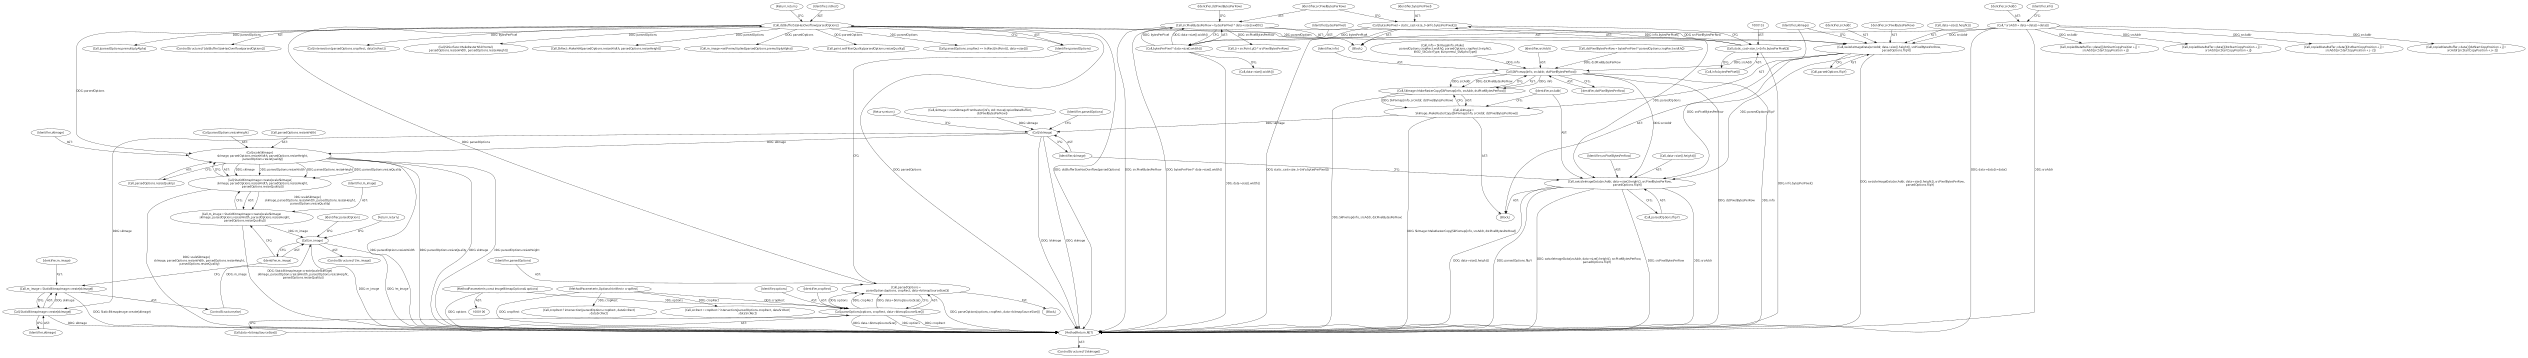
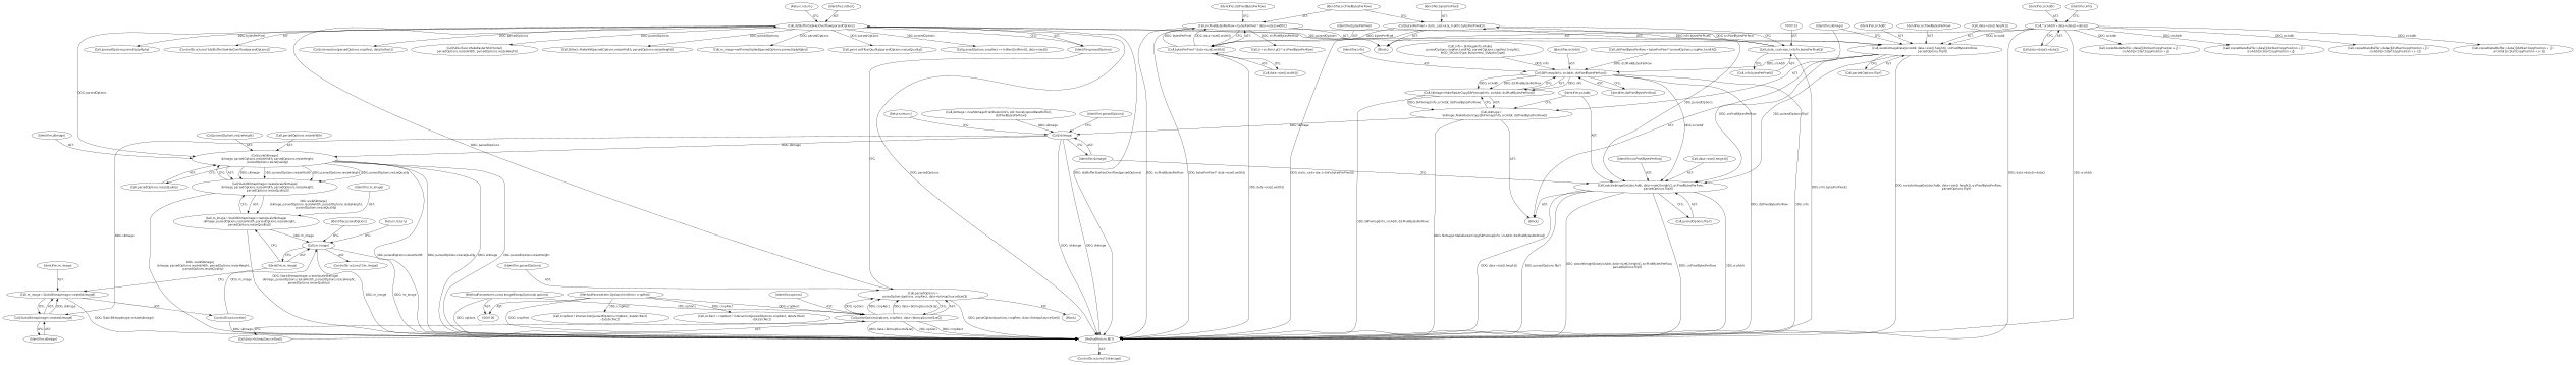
  digraph {
    fontname=Ubuntu
    node [fontname=Ubuntu]
    edge [fontname=Ubuntu]
    n1 [label="(Call,swizzleImageData(srcAddr, data->size().height(), srcPixelBytesPerRow,\n                       parsedOptions.flipY))"]
    n2 [label="(Call,SkPixmap(info, srcAddr, dstPixelBytesPerRow))"]
    n3 [label="(Call,swizzleImageData(srcAddr, data->size().height(), srcPixelBytesPerRow,\n                        parsedOptions.flipY))"]
    n4 [label="(Call,parsedOptions.flipY)"]
    n5 [label="(MethodReturn,RET)"]
    n6 [label="(Block,)"]
    n7 [label="(Call,SkImage::MakeRasterCopy(SkPixmap(info, srcAddr, dstPixelBytesPerRow)))"]
    n8 [label="(Identifier,dstPixelBytesPerRow)"]
    n9 [label="(Call,parsedOptions.flipY)"]
    n10 [label="(ControlStructure,if (!skImage))"]
    n11 [label="(Call,* srcAddr = data->data()->data())"]
    n12 [label="(Call,copiedDataBuffer->data()[dstStartCopyPosition + j] =\n                    srcAddr[srcStartCopyPosition + j - 2])"]
    n13 [label="(Call,copiedDataBuffer->data()[dstStartCopyPosition + j] =\n                    srcAddr[srcStartCopyPosition + j + 2])"]
+   n14 [label="(Call,data->data()->data())"]
    n15 [label="(Call,copiedDataBuffer->data()[dstStartCopyPosition + j] =\n                  srcAddr[srcStartCopyPosition + j])"]
    n16 [label="(Block,)"]
    n17 [label="(Call,copiedDataBuffer->data()[dstStartCopyPosition + j] =\n                    srcAddr[srcStartCopyPosition + j])"]
    n18 [label="(Call,srcPixelBytesPerRow = bytesPerPixel * data->size().width())"]
    n19 [label="(Call,bytesPerPixel * data->size().width())"]
    n20 [label="(Call,(i + srcPoint.y()) * srcPixelBytesPerRow)"]
    n21 [label="(Call,data->size().width())"]
    n22 [label="(Call,bytesPerPixel = static_cast<size_t>(info.bytesPerPixel()))"]
    n23 [label="(Call,static_cast<size_t>(info.bytesPerPixel()))"]
    n24 [label="(Call,info.bytesPerPixel())"]
    n25 [label="(Call,dstBufferSizeHasOverflow(parsedOptions))"]
    n26 [label="(Call,scaleSkImage(\n          skImage, parsedOptions.resizeWidth, parsedOptions.resizeHeight,\n          parsedOptions.resizeQuality))"]
    n27 [label="(Call,!parsedOptions.premultiplyAlpha)"]
    n28 [label="(ControlStructure,if (dstBufferSizeHasOverflow(parsedOptions)))"]
    n29 [label="(Call,intersection(parsedOptions.cropRect, dataSrcRect))"]
    n30 [label="(Call,SkSurface::MakeRasterN32Premul(\n        parsedOptions.resizeWidth, parsedOptions.resizeHeight))"]
    n31 [label="(Call,SkRect::MakeWH(parsedOptions.resizeWidth, parsedOptions.resizeHeight))"]
    n32 [label="(Call,m_image->setPremultiplied(parsedOptions.premultiplyAlpha))"]
    n33 [label="(Call,paint.setFilterQuality(parsedOptions.resizeQuality))"]
    n34 [label="(Identifier,parsedOptions)"]
    n35 [label="(Call,parsedOptions.cropRect == IntRect(IntPoint(), data->size()))"]
    n36 [label="(Call,StaticBitmapImage::create(scaleSkImage(\n          skImage, parsedOptions.resizeWidth, parsedOptions.resizeHeight,\n          parsedOptions.resizeQuality)))"]
    n37 [label="(Call,parsedOptions.resizeQuality)"]
    n38 [label="(Call,parsedOptions =\n      parseOptions(options, cropRect, data->bitmapSourceSize()))"]
    n39 [label="(Call,parseOptions(options, cropRect, data->bitmapSourceSize()))"]
    n40 [label="(Block,)"]
    n41 [label="(Call,data->bitmapSourceSize())"]
    n42 [label="(MethodParameterIn,const ImageBitmapOptions& options)"]
    1000100
    n44 [label="(MethodParameterIn,Optional<IntRect> cropRect)"]
    n45 [label="(Call,cropRect ? intersection(parsedOptions.cropRect, dataSrcRect)\n                             : dataSrcRect)"]
    n46 [label="(Call,srcRect = cropRect ? intersection(parsedOptions.cropRect, dataSrcRect)\n                             : dataSrcRect)"]
    n47 [label="(Call,skImage =\n          SkImage::MakeRasterCopy(SkPixmap(info, srcAddr, dstPixelBytesPerRow)))"]
    n48 [label="(Call,!skImage)"]
    n49 [label="(Call,StaticBitmapImage::create(skImage))"]
    n50 [label="(Identifier,skImage)"]
    n51 [label="(Call,m_image = StaticBitmapImage::create(skImage))"]
    n52 [label="(Identifier,skImage)"]
    n53 [label="(Call,m_image = StaticBitmapImage::create(scaleSkImage(\n          skImage, parsedOptions.resizeWidth, parsedOptions.resizeHeight,\n          parsedOptions.resizeQuality)))"]
    n54 [label="(Call,!m_image)"]
    n55 [label="(Identifier,m_image)"]
    n56 [label="(ControlStructure,if (!m_image))"]
    n57 [label="(ControlStructure,else)"]
-   n58 [label="(Identifier,cropRect)"]
    n59 [label="(Identifier,srcAddr)"]
    n60 [label="(Identifier,bytesPerPixel)"]
    n61 [label="(Identifier,m_image)"]
    n62 [label="(Identifier,dstPixelBytesPerRow)"]
    n63 [label="(Identifier,srcPixelBytesPerRow)"]
    n64 [label="(Return,return;)"]
    n65 [label="(Identifier,m_image)"]
    n66 [label="(Call,dstPixelBytesPerRow = bytesPerPixel * parsedOptions.cropRect.width())"]
    n67 [label="(Call,skImage = newSkImageFromRaster(info, std::move(copiedDataBuffer),\n                                     dstPixelBytesPerRow))"]
    n68 [label="(Identifier,info)"]
    n69 [label="(Identifier,srcPixelBytesPerRow)"]
    n70 [label="(Identifier,srcAddr)"]
    n71 [label="(Call,parsedOptions.resizeWidth)"]
    n72 [label="(Identifier,skImage)"]
    n73 [label="(Identifier,skImage)"]
    n74 [label="(Identifier,options)"]
    n75 [label="(Identifier,parsedOptions)"]
    n76 [label="(Call,data->size().height())"]
    n77 [label="(Identifier,parsedOptions)"]
    n78 [label="(Identifier,srcPixelBytesPerRow)"]
    n79 [label="(Return,return;)"]
    n80 [label="(Call,data->size().height())"]
    n81 [label="(Identifier,bytesPerPixel)"]
    n82 [label="(Identifier,srcAddr)"]
    n83 [label="(Call,info = SkImageInfo::Make(\n         parsedOptions.cropRect.width(), parsedOptions.cropRect.height(),\n         kN32_SkColorType, kUnpremul_SkAlphaType))"]
    n84 [label="(Identifier,srcRect)"]
    n85 [label="(Identifier,srcAddr)"]
    n86 [label="(Identifier,parsedOptions)"]
    n87 [label="(Return,return;)"]
    n88 [label="(Identifier,info)"]
    n89 [label="(Call,parsedOptions.resizeHeight)"]
    1000155
    n1 -> n2 [label="DDG: srcAddr"]
    n1 -> n3 [label="DDG: srcPixelBytesPerRow"]
    n1 -> n3 [label="DDG: parsedOptions.flipY"]
    n1 -> n4 [label="CFG: "]
    n1 -> n5 [label="DDG: swizzleImageData(srcAddr, data->size().height(), srcPixelBytesPerRow,\n                       parsedOptions.flipY)"]
    n1 -> n6 [label="AST: "]
    n2 -> n3 [label="DDG: srcAddr"]
    n2 -> n5 [label="DDG: info"]
    n2 -> n5 [label="DDG: dstPixelBytesPerRow"]
    n2 -> n7 [label="AST: "]
    n2 -> n7 [label="DDG: info"]
    n2 -> n7 [label="DDG: srcAddr"]
    n2 -> n7 [label="DDG: dstPixelBytesPerRow"]
    n2 -> n8 [label="CFG: "]
    n3 -> n5 [label="DDG: srcAddr"]
    n3 -> n5 [label="DDG: data->size().height()"]
    n3 -> n5 [label="DDG: parsedOptions.flipY"]
    n3 -> n5 [label="DDG: swizzleImageData(srcAddr, data->size().height(), srcPixelBytesPerRow,\n                        parsedOptions.flipY)"]
    n3 -> n5 [label="DDG: srcPixelBytesPerRow"]
    n3 -> n6 [label="AST: "]
    n3 -> n9 [label="CFG: "]
    n4 -> n1 [label="AST: "]
    n5 -> n10 [label="AST: "]
    n7 -> n2 [label="CFG: "]
    n7 -> n5 [label="DDG: SkPixmap(info, srcAddr, dstPixelBytesPerRow)"]
    n7 -> n47 [label="AST: "]
    n7 -> n47 [label="DDG: SkPixmap(info, srcAddr, dstPixelBytesPerRow)"]
    n8 -> n2 [label="AST: "]
    n9 -> n3 [label="AST: "]
    n11 -> n1 [label="DDG: srcAddr"]
    n11 -> n5 [label="DDG: data->data()->data()"]
    n11 -> n5 [label="DDG: srcAddr"]
    n11 -> n12 [label="DDG: srcAddr"]
    n11 -> n13 [label="DDG: srcAddr"]
+   n11 -> n14 [label="CFG: "]
    n11 -> n15 [label="DDG: srcAddr"]
    n11 -> n16 [label="AST: "]
    n11 -> n17 [label="DDG: srcAddr"]
+   n14 -> n11 [label="AST: "]
    n18 -> n1 [label="DDG: srcPixelBytesPerRow"]
    n18 -> n5 [label="DDG: srcPixelBytesPerRow"]
    n18 -> n5 [label="DDG: bytesPerPixel * data->size().width()"]
    n18 -> n16 [label="AST: "]
    n18 -> n19 [label="CFG: "]
    n18 -> n20 [label="DDG: srcPixelBytesPerRow"]
    n19 -> n5 [label="DDG: data->size().width()"]
    n19 -> n18 [label="AST: "]
    n19 -> n18 [label="DDG: bytesPerPixel"]
    n19 -> n18 [label="DDG: data->size().width()"]
    n19 -> n21 [label="CFG: "]
+   n21 -> n19 [label="AST: "]
    n22 -> n5 [label="DDG: static_cast<size_t>(info.bytesPerPixel())"]
    n22 -> n16 [label="AST: "]
    n22 -> n19 [label="DDG: bytesPerPixel"]
    n22 -> n23 [label="CFG: "]
    n23 -> n5 [label="DDG: info.bytesPerPixel()"]
    n23 -> n22 [label="AST: "]
    n23 -> n22 [label="DDG: info.bytesPerPixel()"]
    n23 -> n24 [label="CFG: "]
    n24 -> n23 [label="AST: "]
    n25 -> n1 [label="DDG: parsedOptions"]
    n25 -> n3 [label="DDG: parsedOptions"]
    n25 -> n5 [label="DDG: parsedOptions"]
    n25 -> n5 [label="DDG: dstBufferSizeHasOverflow(parsedOptions)"]
    n25 -> n26 [label="DDG: parsedOptions"]
-   n25 -> n27 [label="DDG: parsedOptions"]
+   n25 -> n27 [label="DDG: bytesPerPixel"]
    n25 -> n28 [label="AST: "]
-   n25 -> n29 [label="DDG: bytesPerPixel"]
+   n25 -> n29 [label="DDG: parsedOptions"]
    n25 -> n30 [label="DDG: parsedOptions"]
    n25 -> n31 [label="DDG: parsedOptions"]
    n25 -> n32 [label="DDG: parsedOptions"]
    n25 -> n33 [label="DDG: parsedOptions"]
    n25 -> n34 [label="CFG: "]
    n25 -> n35 [label="DDG: parsedOptions"]
    n26 -> n5 [label="DDG: parsedOptions.resizeHeight"]
    n26 -> n5 [label="DDG: parsedOptions.resizeWidth"]
    n26 -> n5 [label="DDG: parsedOptions.resizeQuality"]
    n26 -> n5 [label="DDG: skImage"]
    n26 -> n36 [label="AST: "]
    n26 -> n36 [label="DDG: skImage"]
    n26 -> n36 [label="DDG: parsedOptions.resizeWidth"]
    n26 -> n36 [label="DDG: parsedOptions.resizeHeight"]
    n26 -> n36 [label="DDG: parsedOptions.resizeQuality"]
    n26 -> n37 [label="CFG: "]
    n34 -> n25 [label="AST: "]
    n34 -> n38 [label="CFG: "]
    n36 -> n5 [label="DDG: scaleSkImage(\n          skImage, parsedOptions.resizeWidth, parsedOptions.resizeHeight,\n          parsedOptions.resizeQuality)"]
    n36 -> n26 [label="CFG: "]
    n36 -> n53 [label="AST: "]
    n36 -> n53 [label="DDG: scaleSkImage(\n          skImage, parsedOptions.resizeWidth, parsedOptions.resizeHeight,\n          parsedOptions.resizeQuality)"]
    n37 -> n26 [label="AST: "]
    n38 -> n5 [label="DDG: parseOptions(options, cropRect, data->bitmapSourceSize())"]
    n38 -> n25 [label="DDG: parsedOptions"]
    n38 -> n39 [label="CFG: "]
    n38 -> n40 [label="AST: "]
    n39 -> n5 [label="DDG: data->bitmapSourceSize()"]
    n39 -> n5 [label="DDG: options"]
    n39 -> n5 [label="DDG: cropRect"]
    n39 -> n38 [label="AST: "]
    n39 -> n38 [label="DDG: options"]
    n39 -> n38 [label="DDG: cropRect"]
    n39 -> n38 [label="DDG: data->bitmapSourceSize()"]
    n39 -> n41 [label="CFG: "]
    n41 -> n39 [label="AST: "]
    n42 -> n5 [label="DDG: options"]
    n42 -> n39 [label="DDG: options"]
    n42 -> 1000100 [label="AST: "]
    n44 -> n5 [label="DDG: cropRect"]
    n44 -> n39 [label="DDG: cropRect"]
+   n44 -> 1000100 [label="AST: "]
    n44 -> n45 [label="DDG: cropRect"]
    n44 -> n46 [label="DDG: cropRect"]
    n47 -> n5 [label="DDG: SkImage::MakeRasterCopy(SkPixmap(info, srcAddr, dstPixelBytesPerRow))"]
    n47 -> n6 [label="AST: "]
    n47 -> n7 [label="CFG: "]
    n47 -> n48 [label="DDG: skImage"]
    n48 -> n5 [label="DDG: !skImage"]
    n48 -> n5 [label="DDG: skImage"]
    n48 -> n26 [label="DDG: skImage"]
    n48 -> n49 [label="DDG: skImage"]
    n48 -> n50 [label="CFG: "]
-   n49 -> n5 [label="DDG: skImage"]
+   n57 -> n5 [label="DDG: skImage"]
    n49 -> n51 [label="AST: "]
    n49 -> n51 [label="DDG: skImage"]
    n49 -> n52 [label="CFG: "]
    n50 -> n3 [label="CFG: "]
    n50 -> n48 [label="AST: "]
    n51 -> n5 [label="DDG: StaticBitmapImage::create(skImage)"]
    n51 -> n49 [label="CFG: "]
    n51 -> n57 [label="AST: "]
    n52 -> n49 [label="AST: "]
    n53 -> n5 [label="DDG: StaticBitmapImage::create(scaleSkImage(\n          skImage, parsedOptions.resizeWidth, parsedOptions.resizeHeight,\n          parsedOptions.resizeQuality))"]
    n53 -> n36 [label="CFG: "]
    n53 -> n54 [label="DDG: m_image"]
    n54 -> n5 [label="DDG: m_image"]
    n54 -> n5 [label="DDG: !m_image"]
    n54 -> n55 [label="CFG: "]
    n54 -> n56 [label="AST: "]
    n55 -> n51 [label="CFG: "]
    n55 -> n53 [label="CFG: "]
    n55 -> n54 [label="AST: "]
    n57 -> n54 [label="DDG: m_image"]
-   n58 -> n39 [label="AST: "]
    n59 -> n2 [label="AST: "]
    n60 -> n19 [label="AST: "]
    n61 -> n53 [label="AST: "]
    n62 -> n18 [label="CFG: "]
    n63 -> n3 [label="AST: "]
    n64 -> n54 [label="CFG: "]
    n65 -> n51 [label="AST: "]
    n66 -> n2 [label="DDG: dstPixelBytesPerRow"]
    n67 -> n48 [label="DDG: skImage"]
    n68 -> n2 [label="AST: "]
    n69 -> n1 [label="AST: "]
    n70 -> n11 [label="AST: "]
    n71 -> n26 [label="AST: "]
    n72 -> n26 [label="AST: "]
    n73 -> n1 [label="CFG: "]
    n73 -> n47 [label="AST: "]
    n74 -> n39 [label="AST: "]
    n75 -> n48 [label="CFG: "]
    n76 -> n1 [label="AST: "]
    n77 -> n54 [label="CFG: "]
    n78 -> n18 [label="AST: "]
    n78 -> n22 [label="CFG: "]
    n79 -> n25 [label="CFG: "]
    n80 -> n3 [label="AST: "]
    n81 -> n22 [label="AST: "]
    n82 -> n1 [label="AST: "]
    n83 -> n2 [label="DDG: info"]
    n84 -> n25 [label="AST: "]
    n85 -> n3 [label="AST: "]
    n85 -> n47 [label="CFG: "]
    n86 -> n38 [label="AST: "]
    n87 -> n48 [label="CFG: "]
    n88 -> n11 [label="CFG: "]
    n89 -> n26 [label="AST: "]
    1000155 -> n23 [label="AST: "]
  }
